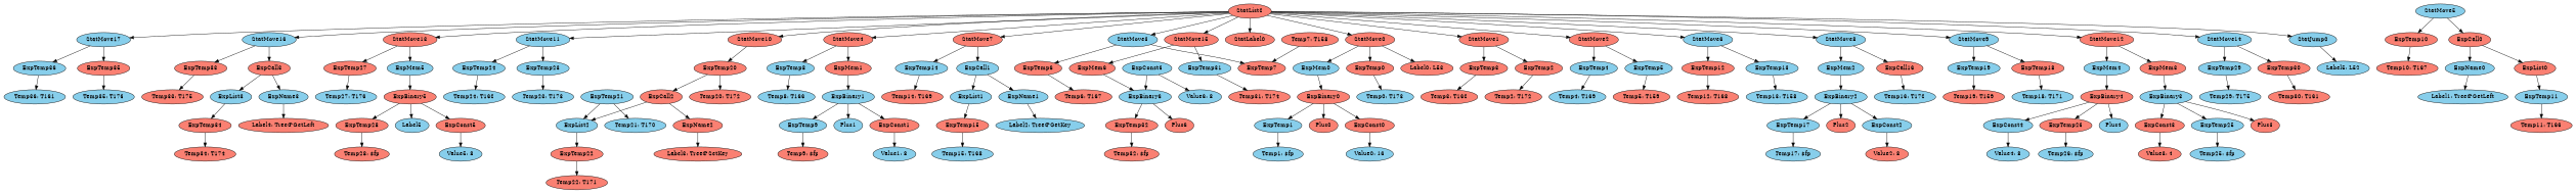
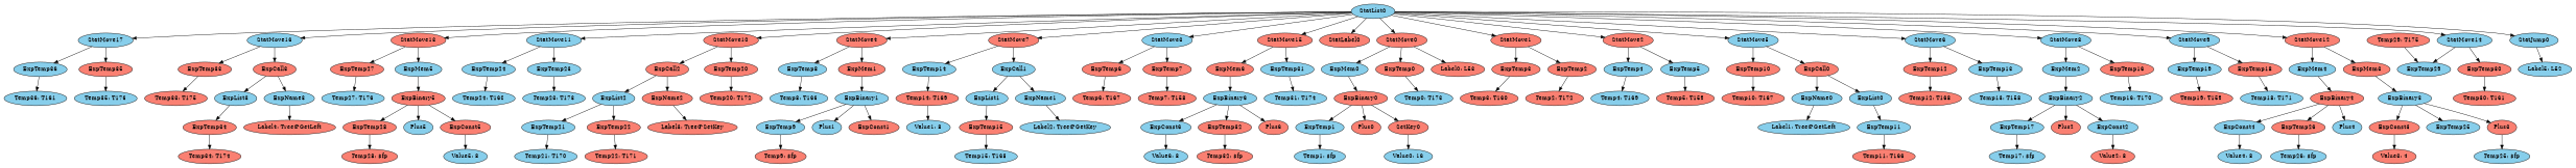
  digraph {
    ordering=out
    node [fillcolor=skyblue style=filled]
    ExpTemp36
    "Temp36: T161"
    StatMove17
    ExpTemp35 [fillcolor=salmon]
    "Temp35: T176"
    ExpTemp34 [fillcolor=salmon]
    ExpList3
    "Temp34: T174" [fillcolor=salmon]
    "Label4: Tree@GetLeft" [fillcolor=salmon]
    ExpName3
    ExpTemp33 [fillcolor=salmon]
    StatMove16
    ExpCall3 [fillcolor=salmon]
    "Temp33: T175" [fillcolor=salmon]
-   "Temp29: T175"
+   "Temp29: T175" [fillcolor=salmon]
    ExpTemp29
    ExpBinary5 [fillcolor=salmon]
    ExpTemp28 [fillcolor=salmon]
-   Plus5 [label=Label5]
+   Plus5
    ExpConst5 [fillcolor=salmon]
    "Temp28: $fp" [fillcolor=salmon]
    "Value5: 8"
    StatMove13 [fillcolor=salmon]
    ExpTemp27 [fillcolor=salmon]
    ExpMem5
    "Temp27: T176"
    ExpBinary4 [fillcolor=salmon]
    ExpMem4
    ExpConst4
    ExpTemp26 [fillcolor=salmon]
    Plus4
    "Value4: 8"
    "Temp26: $fp"
    ExpMem3 [fillcolor=salmon]
    ExpBinary3
    ExpConst3 [fillcolor=salmon]
    ExpTemp25
    Plus3 [fillcolor=salmon]
    "Value3: 4" [fillcolor=salmon]
    "Temp25: $fp"
    ExpTemp30 [fillcolor=salmon]
    "Temp30: T161" [fillcolor=salmon]
    ExpMem6 [fillcolor=salmon]
    ExpBinary6
    ExpConst6
    ExpTemp32 [fillcolor=salmon]
    Plus6 [fillcolor=salmon]
    "Value6: 8"
    "Temp32: $fp" [fillcolor=salmon]
    ExpTemp24
    "Temp24: T160"
    StatMove11
    ExpTemp23
    "Temp23: T173"
    ExpList2
    ExpTemp21
    ExpTemp22 [fillcolor=salmon]
    "Temp21: T170"
    "Temp22: T171" [fillcolor=salmon]
    ExpName2 [fillcolor=salmon]
    "Label3: Tree@SetKey" [fillcolor=salmon]
    ExpCall2 [fillcolor=salmon]
    StatMove10 [fillcolor=salmon]
    ExpTemp20 [fillcolor=salmon]
    "Temp20: T172" [fillcolor=salmon]
    StatMove4 [fillcolor=salmon]
    ExpTemp8
    ExpMem1 [fillcolor=salmon]
    "Temp8: T166"
    ExpBinary1
    ExpTemp9
    Plus1
    ExpConst1 [fillcolor=salmon]
    ExpBinary0 [fillcolor=salmon]
    ExpMem0
    ExpTemp1
    Plus0 [fillcolor=salmon]
-   ExpConst0 [fillcolor=salmon]
+   ExpConst0 [fillcolor=salmon label=SetKey0]
    "Temp1: $fp"
    "Value0: 16"
    StatMove7 [fillcolor=salmon]
    ExpTemp14
    ExpCall1
    "Temp14: T169" [fillcolor=salmon]
    ExpList1
    ExpName1
    ExpTemp15 [fillcolor=salmon]
    "Label2: Tree@GetKey"
    ExpTemp4
    "Temp4: T169"
    ExpTemp6 [fillcolor=salmon]
    StatMove3
    ExpTemp7 [fillcolor=salmon]
    "Temp6: T167" [fillcolor=salmon]
    "Temp7: T158" [fillcolor=salmon]
    StatMove15 [fillcolor=salmon]
    ExpTemp31
-   "Temp31: T174" [fillcolor=salmon]
+   "Temp31: T174"
    "Temp11: T166" [fillcolor=salmon]
    ExpTemp11
    "Temp5: T159" [fillcolor=salmon]
    ExpTemp5
    ExpTemp3 [fillcolor=salmon]
    "Temp3: T160" [fillcolor=salmon]
    "Temp9: $fp" [fillcolor=salmon]
    ExpTemp0 [fillcolor=salmon]
    "Temp0: T173"
-   StatList0 [fillcolor=salmon]
+   StatList0
    StatLabel0 [fillcolor=salmon]
    StatMove0 [fillcolor=salmon]
    StatMove1 [fillcolor=salmon]
    StatMove2 [fillcolor=salmon]
    StatMove5
    StatMove6
    StatMove8
    StatMove9
    StatMove12 [fillcolor=salmon]
    StatMove14
    StatJump0
    "Label0: L53" [fillcolor=salmon]
    ExpTemp2 [fillcolor=salmon]
    ExpTemp10 [fillcolor=salmon]
    ExpCall0 [fillcolor=salmon]
    ExpTemp12 [fillcolor=salmon]
    ExpTemp13
    ExpMem2
-   ExpTemp16 [fillcolor=salmon label=ExpCall16]
+   ExpTemp16 [fillcolor=salmon]
    ExpTemp19
    ExpTemp18 [fillcolor=salmon]
    "Label5: L52"
    "Temp2: T172" [fillcolor=salmon]
    "Temp10: T167" [fillcolor=salmon]
    ExpName0
-   ExpList0 [fillcolor=salmon]
+   ExpList0
    "Temp12: T168" [fillcolor=salmon]
    "Temp13: T158"
    ExpBinary2
    "Temp16: T170"
    "Temp19: T159" [fillcolor=salmon]
    "Temp18: T171"
    "Temp15: T168"
    "Value1: 8"
    "Label1: Tree@GetLeft"
    ExpTemp17
    "Temp17: $fp"
    Plus2 [fillcolor=salmon]
    ExpConst2
    "Value2: 8" [fillcolor=salmon]
    ExpTemp36 -> "Temp36: T161"
    StatMove17 -> ExpTemp36
    StatMove17 -> ExpTemp35
    ExpTemp35 -> "Temp35: T176"
    ExpTemp34 -> "Temp34: T174"
    ExpList3 -> ExpTemp34
    ExpName3 -> "Label4: Tree@GetLeft"
    ExpTemp33 -> "Temp33: T175"
    StatMove16 -> ExpTemp33
    StatMove16 -> ExpCall3
    ExpCall3 -> ExpList3
    ExpCall3 -> ExpName3
-   ExpTemp29 -> "Temp29: T175"
+   "Temp29: T175" -> ExpTemp29
    ExpBinary5 -> ExpTemp28
    ExpBinary5 -> Plus5
    ExpBinary5 -> ExpConst5
    ExpTemp28 -> "Temp28: $fp"
    ExpConst5 -> "Value5: 8"
    StatMove13 -> ExpTemp27
    StatMove13 -> ExpMem5
    ExpTemp27 -> "Temp27: T176"
    ExpMem5 -> ExpBinary5
    ExpBinary4 -> ExpConst4
    ExpBinary4 -> ExpTemp26
    ExpBinary4 -> Plus4
    ExpMem4 -> ExpBinary4
    ExpConst4 -> "Value4: 8"
    ExpTemp26 -> "Temp26: $fp"
    ExpMem3 -> ExpBinary3
    ExpBinary3 -> ExpConst3
    ExpBinary3 -> ExpTemp25
    ExpBinary3 -> Plus3
    ExpConst3 -> "Value3: 4"
-   ExpTemp25 -> "Temp25: $fp"
+   Plus3 -> "Temp25: $fp"
    ExpTemp30 -> "Temp30: T161"
    ExpMem6 -> ExpBinary6
-   ExpConst6 -> ExpBinary6
+   ExpBinary6 -> ExpConst6
    ExpBinary6 -> ExpTemp32
    ExpBinary6 -> Plus6
    ExpConst6 -> "Value6: 8"
    ExpTemp32 -> "Temp32: $fp"
    ExpTemp24 -> "Temp24: T160"
    StatMove11 -> ExpTemp24
    StatMove11 -> ExpTemp23
    ExpTemp23 -> "Temp23: T173"
-   ExpTemp21 -> ExpList2
+   ExpList2 -> ExpTemp21
    ExpList2 -> ExpTemp22
    ExpTemp21 -> "Temp21: T170"
    ExpTemp22 -> "Temp22: T171"
    ExpName2 -> "Label3: Tree@SetKey"
    ExpCall2 -> ExpList2
    ExpCall2 -> ExpName2
-   ExpTemp20 -> ExpCall2
+   StatMove10 -> ExpCall2
    StatMove10 -> ExpTemp20
    ExpTemp20 -> "Temp20: T172"
    StatMove4 -> ExpTemp8
    StatMove4 -> ExpMem1
    ExpTemp8 -> "Temp8: T166"
    ExpMem1 -> ExpBinary1
    ExpBinary1 -> ExpTemp9
    ExpBinary1 -> Plus1
    ExpBinary1 -> ExpConst1
    ExpTemp9 -> "Temp9: $fp"
-   ExpConst1 -> "Value1: 8"
+   "Temp14: T169" -> "Value1: 8"
    ExpBinary0 -> ExpTemp1
    ExpBinary0 -> Plus0
    ExpBinary0 -> ExpConst0
    ExpMem0 -> ExpBinary0
    ExpTemp1 -> "Temp1: $fp"
    ExpConst0 -> "Value0: 16"
    StatMove7 -> ExpTemp14
    StatMove7 -> ExpCall1
    ExpTemp14 -> "Temp14: T169"
    ExpCall1 -> ExpList1
    ExpCall1 -> ExpName1
    ExpList1 -> ExpTemp15
    ExpName1 -> "Label2: Tree@GetKey"
    ExpTemp15 -> "Temp15: T168"
    ExpTemp4 -> "Temp4: T169"
    ExpTemp6 -> "Temp6: T167"
    StatMove3 -> ExpTemp6
    StatMove3 -> ExpTemp7
-   "Temp7: T158" -> ExpTemp7
+   ExpTemp7 -> "Temp7: T158"
    StatMove15 -> ExpMem6
    StatMove15 -> ExpTemp31
    ExpTemp31 -> "Temp31: T174"
    ExpTemp11 -> "Temp11: T166"
    ExpTemp5 -> "Temp5: T159"
    ExpTemp3 -> "Temp3: T160"
    ExpTemp0 -> "Temp0: T173"
    StatList0 -> StatMove17
    StatList0 -> StatMove16
    StatList0 -> StatMove13
    StatList0 -> StatMove11
    StatList0 -> StatMove10
    StatList0 -> StatMove4
    StatList0 -> StatMove7
    StatList0 -> StatMove3
    StatList0 -> StatMove15
    StatList0 -> StatLabel0
    StatList0 -> StatMove0
    StatList0 -> StatMove1
    StatList0 -> StatMove2
+   StatList0 -> StatMove5
    StatList0 -> StatMove6
    StatList0 -> StatMove8
    StatList0 -> StatMove9
    StatList0 -> StatMove12
    StatList0 -> StatMove14
    StatList0 -> StatJump0
    StatMove0 -> ExpMem0
    StatMove0 -> ExpTemp0
    StatMove0 -> "Label0: L53"
    StatMove1 -> ExpTemp3
    StatMove1 -> ExpTemp2
    StatMove2 -> ExpTemp4
    StatMove2 -> ExpTemp5
    StatMove5 -> ExpTemp10
    StatMove5 -> ExpCall0
    StatMove6 -> ExpTemp12
    StatMove6 -> ExpTemp13
    StatMove8 -> ExpMem2
    StatMove8 -> ExpTemp16
    StatMove9 -> ExpTemp19
    StatMove9 -> ExpTemp18
    StatMove12 -> ExpMem4
    StatMove12 -> ExpMem3
    StatMove14 -> ExpTemp29
    StatMove14 -> ExpTemp30
    StatJump0 -> "Label5: L52"
    ExpTemp2 -> "Temp2: T172"
    ExpTemp10 -> "Temp10: T167"
    ExpCall0 -> ExpName0
    ExpCall0 -> ExpList0
    ExpTemp12 -> "Temp12: T168"
    ExpTemp13 -> "Temp13: T158"
    ExpMem2 -> ExpBinary2
    ExpTemp16 -> "Temp16: T170"
    ExpTemp19 -> "Temp19: T159"
    ExpTemp18 -> "Temp18: T171"
    ExpName0 -> "Label1: Tree@GetLeft"
    ExpList0 -> ExpTemp11
    ExpBinary2 -> ExpTemp17
    ExpBinary2 -> Plus2
    ExpBinary2 -> ExpConst2
    ExpTemp17 -> "Temp17: $fp"
    ExpConst2 -> "Value2: 8"
  }
